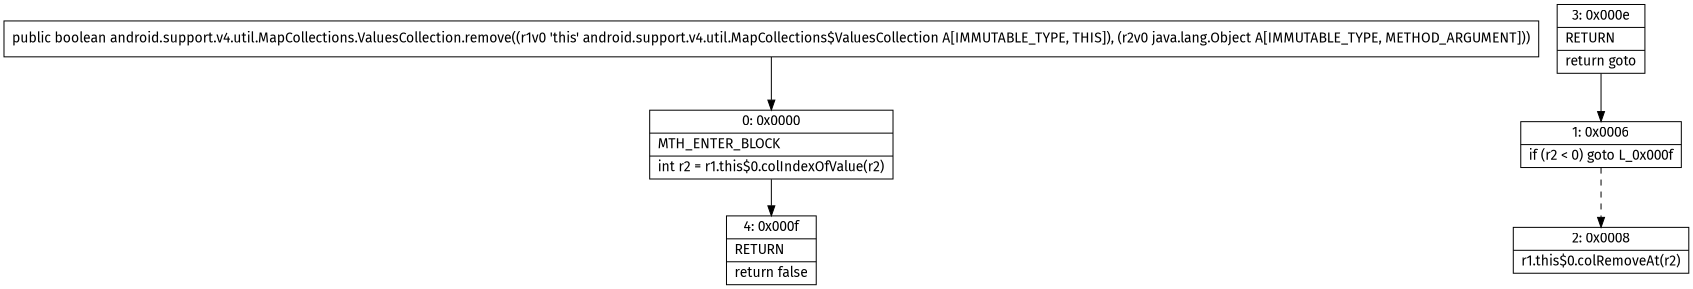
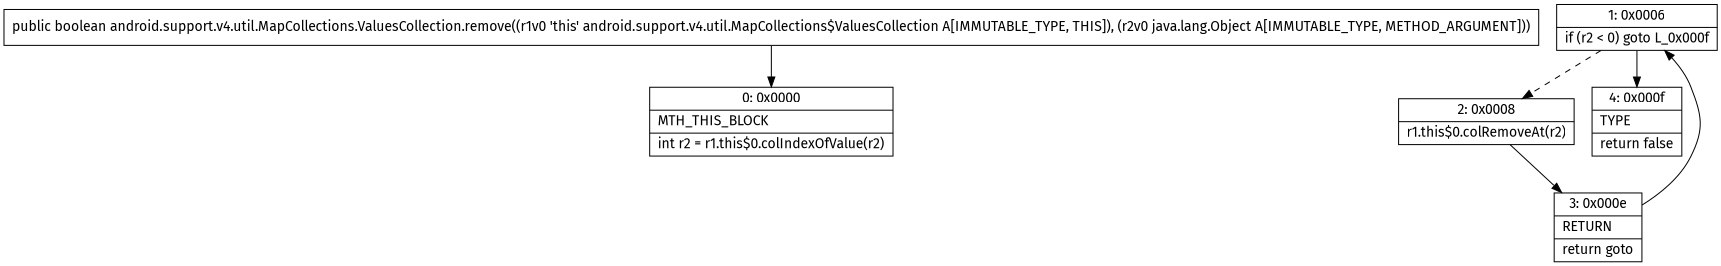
  digraph {
    fontname="Fira Sans"
    node [fontname="Fira Sans" shape=record]
    edge [fontname="Fira Sans"]
-   n1 [label="{0\:\ 0x0000|MTH_ENTER_BLOCK\l|int r2 = r1.this$0.colIndexOfValue(r2)\l}"]
+   n1 [label="{0\:\ 0x0000|MTH_THIS_BLOCK\l|int r2 = r1.this$0.colIndexOfValue(r2)\l}"]
    n2 [label="{1\:\ 0x0006|if (r2 \< 0) goto L_0x000f\l}"]
    n3 [label="{2\:\ 0x0008|r1.this$0.colRemoveAt(r2)\l}"]
-   n4 [label="{4\:\ 0x000f|RETURN\l|return false\l}"]
+   n4 [label="{4\:\ 0x000f|TYPE\l|return false\l}"]
    n5 [label="{3\:\ 0x000e|RETURN\l|return goto\l}"]
    n6 [label="{public boolean android.support.v4.util.MapCollections.ValuesCollection.remove((r1v0 'this' android.support.v4.util.MapCollections$ValuesCollection A[IMMUTABLE_TYPE, THIS]), (r2v0 java.lang.Object A[IMMUTABLE_TYPE, METHOD_ARGUMENT])) }"]
    n2 -> n3 [style=dashed]
-   n1 -> n4
+   n2 -> n4
+   n3 -> n5
    n5 -> n2
    n6 -> n1
  }
